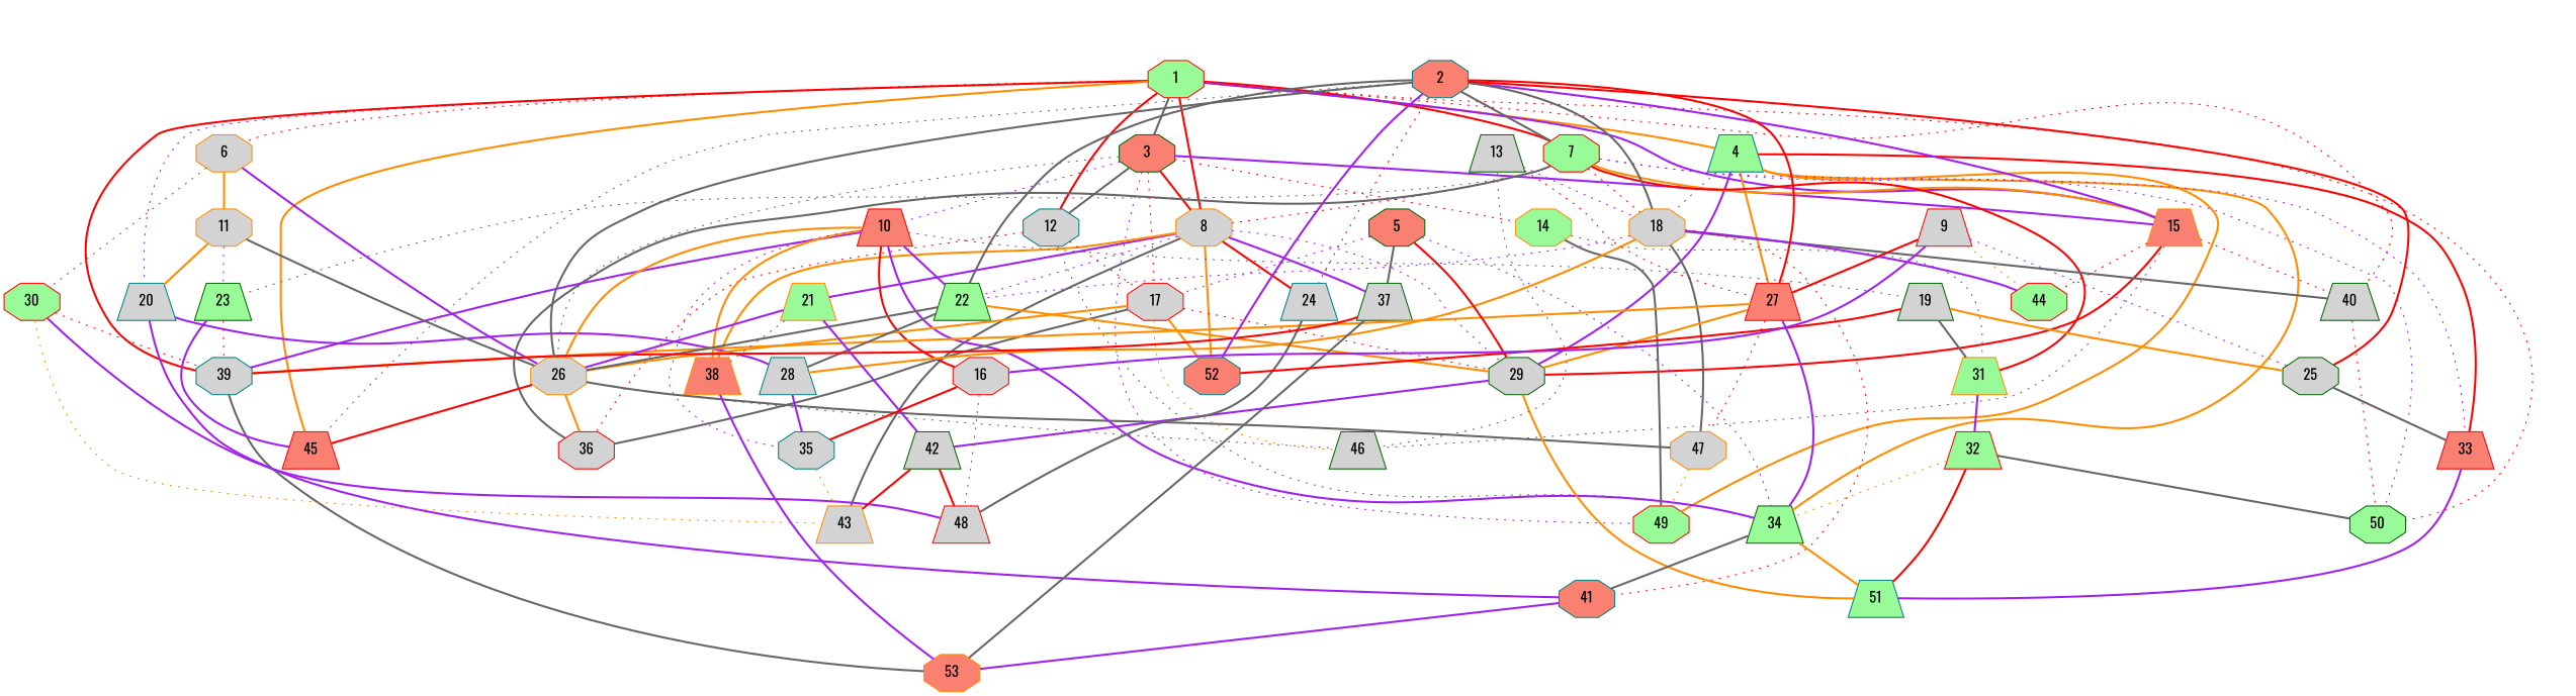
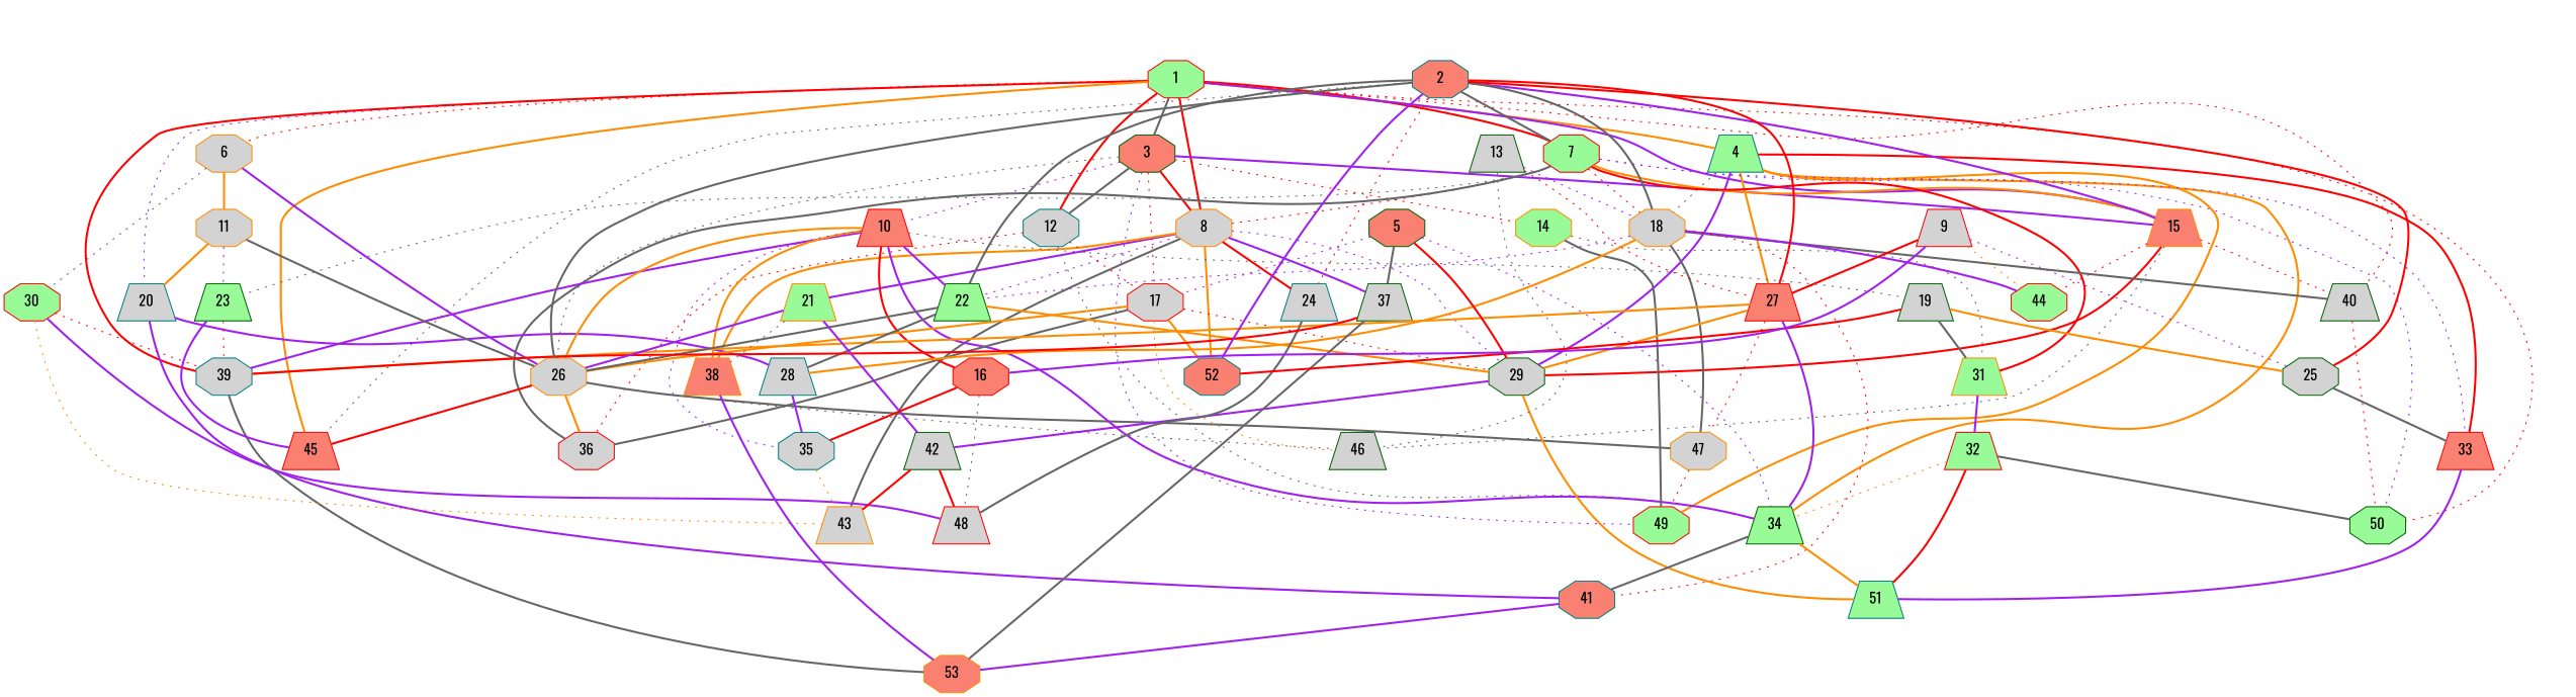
  graph {
    fontname=Oswald
    node [color=red fillcolor=lightgrey fontname=Oswald shape=octagon style=filled]
    edge [color=red fontname=Oswald style=bold weight=1.0]
    1 [fillcolor=palegreen]
    3 [color=darkgreen fillcolor=salmon]
    4 [color=teal fillcolor=palegreen shape=trapezium]
    6 [color=darkorange]
    7 [fillcolor=palegreen]
    8 [color=darkorange]
    12 [color=teal]
    15 [color=darkorange fillcolor=salmon shape=trapezium]
    20 [color=teal shape=trapezium]
    39 [color=teal]
    40 [color=darkgreen shape=trapezium]
    45 [fillcolor=salmon shape=trapezium]
    50 [color=darkgreen fillcolor=palegreen]
    26 [color=darkorange]
    10 [fillcolor=salmon shape=trapezium]
    14 [color=darkorange fillcolor=palegreen]
    17
    49 [fillcolor=palegreen]
    18 [color=darkorange]
    27 [fillcolor=salmon shape=trapezium]
    29 [color=darkgreen]
    34 [color=darkgreen fillcolor=palegreen shape=trapezium]
    33 [fillcolor=salmon shape=trapezium]
    11 [color=darkorange]
    30 [fillcolor=palegreen]
    23 [color=darkgreen fillcolor=palegreen shape=trapezium]
    31 [color=darkorange fillcolor=palegreen shape=trapezium]
    36
    22 [color=darkgreen fillcolor=palegreen shape=trapezium]
    24 [color=teal shape=trapezium]
    52 [color=teal fillcolor=salmon]
    37 [color=darkgreen shape=trapezium]
    21 [color=darkorange fillcolor=palegreen shape=trapezium]
    38 [color=darkorange fillcolor=salmon shape=trapezium]
    43 [color=darkorange shape=trapezium]
    44 [fillcolor=palegreen]
    46 [color=darkgreen shape=trapezium]
    28 [color=teal shape=trapezium]
    41 [color=teal fillcolor=salmon]
    53 [color=darkorange fillcolor=salmon]
    2 [color=teal fillcolor=salmon]
    25 [color=darkgreen]
    47 [color=darkorange]
    48 [shape=trapezium]
-   16
+   16 [fillcolor=salmon]
    19 [color=darkgreen shape=trapezium]
    35 [color=teal]
    42 [color=darkgreen shape=trapezium]
    51 [color=teal fillcolor=palegreen shape=trapezium]
    5 [color=darkgreen fillcolor=salmon]
    32 [fillcolor=palegreen shape=trapezium]
    9 [shape=trapezium]
    13 [color=darkgreen shape=trapezium]
    1 -- 3 [color=gray40]
    1 -- 4 [color=darkorange]
    1 -- 6 [style=dotted]
    1 -- 7
    1 -- 8
    1 -- 12
    1 -- 15 [color=purple]
    1 -- 20 [color=purple style=dotted]
    1 -- 39
    1 -- 40 [style=dotted]
    1 -- 45 [color=darkorange]
    1 -- 50 [style=dotted]
    3 -- 8
    3 -- 12 [color=gray40 weight=2.0]
    3 -- 15 [color=purple]
    3 -- 26 [color=gray40 style=dotted]
    3 -- 10 [color=purple style=dotted]
    3 -- 14 [style=dotted weight=2.0]
    3 -- 17 [style=dotted weight=2.0]
    3 -- 49 [color=purple style=dotted]
    4 -- 49 [color=darkorange]
    4 -- 18 [color=gray40 style=dotted]
    4 -- 27 [color=darkorange weight=2.0]
    4 -- 29 [color=purple weight=2.0]
    4 -- 34 [color=darkorange]
    4 -- 33
    6 -- 26 [color=purple]
    6 -- 11 [color=darkorange]
    6 -- 30 [color=gray40 style=dotted]
    7 -- 8 [style=dotted]
    7 -- 15 [color=darkorange]
    7 -- 50 [color=purple style=dotted]
    7 -- 18 [style=dotted]
    7 -- 33 [color=purple style=dotted]
    7 -- 23 [color=gray40 style=dotted]
    7 -- 31
    7 -- 36 [color=gray40]
    8 -- 29 [color=purple style=dotted]
    8 -- 22 [color=purple style=dotted]
    8 -- 24 [weight=2.0]
    8 -- 52 [color=darkorange]
    8 -- 37 [color=purple]
    8 -- 21 [color=purple]
    8 -- 38 [color=darkorange]
    8 -- 43 [color=gray40]
    12 -- 17 [style=dotted weight=2.0]
    12 -- 34 [color=gray40 style=dotted weight=2.0]
    12 -- 36 [style=dotted]
    15 -- 40 [style=dotted]
    15 -- 29
    15 -- 44 [style=dotted]
    15 -- 46 [color=gray40 style=dotted]
    20 -- 28 [color=purple]
    20 -- 41 [color=purple]
    39 -- 53 [color=gray40]
    40 -- 50 [style=dotted]
    26 -- 45
    26 -- 36 [color=darkorange]
    26 -- 46 [color=gray40 style=dotted]
    26 -- 47 [color=gray40]
    10 -- 39 [color=purple]
    10 -- 26 [color=darkorange]
    10 -- 34 [color=purple weight=2.0]
    10 -- 22 [color=purple]
    10 -- 38 [color=darkorange]
    10 -- 16
    10 -- 19 [color=gray40 style=dotted]
    10 -- 35 [color=purple style=dotted]
    14 -- 49 [color=gray40]
    14 -- 31 [color=gray40 style=dotted]
    17 -- 26 [color=darkorange]
    17 -- 29 [style=dotted]
    17 -- 36 [color=gray40]
    17 -- 52 [color=darkorange]
    17 -- 46 [color=darkorange style=dotted]
    18 -- 40 [color=gray40]
    18 -- 22 [color=purple style=dotted weight=2.0]
    18 -- 44 [color=purple weight=2.0]
    18 -- 28 [color=darkorange]
    18 -- 41 [style=dotted]
    18 -- 47 [color=gray40]
    27 -- 39 [color=darkorange weight=2.0]
    27 -- 29 [color=darkorange]
    27 -- 34 [color=purple]
    27 -- 47 [style=dotted]
    29 -- 42 [color=purple]
    29 -- 51 [color=darkorange]
    34 -- 41 [color=gray40]
    34 -- 51 [color=darkorange]
    33 -- 51 [color=purple]
    11 -- 20 [color=darkorange]
    11 -- 26 [color=gray40]
    11 -- 23 [color=purple style=dotted]
    30 -- 39 [style=dotted]
    30 -- 43 [color=darkorange style=dotted]
    30 -- 48 [color=purple]
    23 -- 39 [style=dotted]
    23 -- 45 [color=purple]
    31 -- 32 [color=purple]
    22 -- 26 [color=gray40]
    22 -- 29 [color=darkorange]
    22 -- 28 [color=gray40]
    24 -- 48 [color=gray40]
    37 -- 39
    37 -- 53 [color=gray40]
    21 -- 26 [color=purple]
    21 -- 38 [color=gray40 style=dotted]
    21 -- 42 [color=purple]
    38 -- 53 [color=purple]
    28 -- 35 [color=purple]
    41 -- 53 [color=purple]
    2 -- 7 [color=gray40]
    2 -- 15 [color=purple]
    2 -- 45 [color=gray40 style=dotted]
    2 -- 26 [color=gray40]
    2 -- 18 [color=gray40]
    2 -- 27
    2 -- 22 [color=gray40]
    2 -- 24 [style=dotted]
    2 -- 52 [color=purple]
    2 -- 25
    25 -- 33 [color=gray40]
-   47 -- 49 [color=darkorange style=dotted]
+   47 -- 49 [style=dotted]
    16 -- 48 [color=gray40 style=dotted]
    16 -- 35
    19 -- 31 [color=gray40]
    19 -- 52
    19 -- 25 [color=darkorange]
    35 -- 43 [color=darkorange style=dotted]
    42 -- 43
    42 -- 48
    5 -- 17 [color=purple style=dotted]
    5 -- 29
    5 -- 34 [color=purple style=dotted]
    5 -- 37 [color=gray40]
    32 -- 50 [color=gray40]
    32 -- 34 [color=darkorange style=dotted]
    32 -- 51
    9 -- 27
    9 -- 44 [color=darkorange style=dotted]
    9 -- 25 [color=purple style=dotted]
    9 -- 16 [color=purple]
    13 -- 18 [color=purple style=dotted]
    13 -- 27 [style=dotted weight=2.0]
    13 -- 46 [color=gray40 style=dotted]
  }
